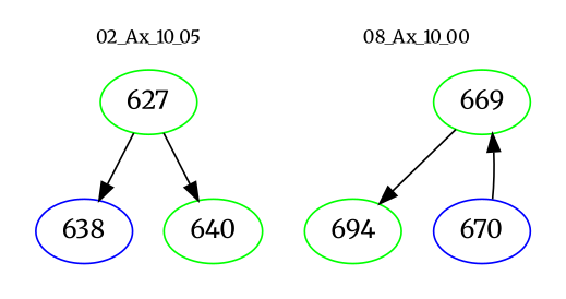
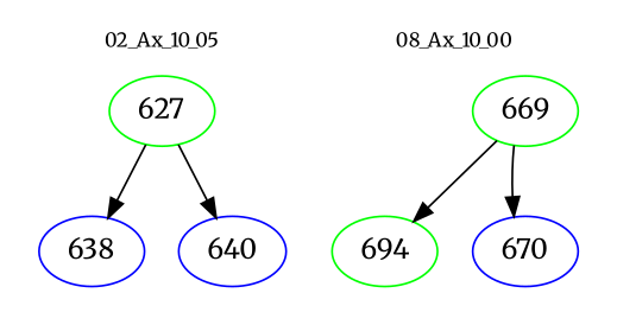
  digraph {
    fontname=Merriweather
    node [color=green fontname=Merriweather]
    edge [color=black fontname=Merriweather]
    n1 [label=627]
    n2 [color=blue label=638]
-   n3 [label=640]
+   n3 [color=blue label=640]
    n4 [label=669]
    n5 [label=694]
    n6 [color=blue label=670]
    subgraph cluster_1 {
      color=white
      fontsize=10
      label="02_Ax_10_05"
      n1
      n2
      n3
    }
    subgraph cluster_2 {
      color=white
      fontsize=10
      label="08_Ax_10_00"
      n4
      n5
      n6
    }
    n1 -> n2
    n1 -> n3
    n4 -> n5
-   n6 -> n4
+   n4 -> n6
  }
